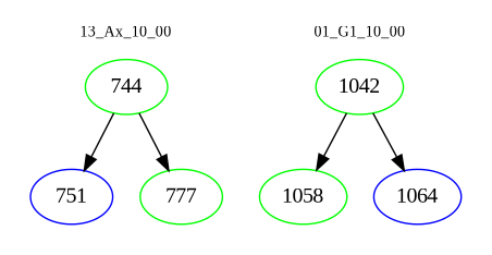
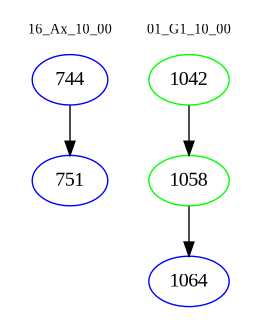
  digraph {
    fontname="Liberation Serif"
    node [color=green fontname="Liberation Serif"]
    edge [color=black fontname="Liberation Serif"]
-   n1 [label=744]
+   n1 [color=blue label=744]
    n2 [color=blue label=751]
-   n3 [label=777]
    n4 [label=1058]
    n5 [label=1042]
    n6 [color=blue label=1064]
    subgraph cluster_1 {
      color=white
      fontsize=10
-     label="13_Ax_10_00"
+     label="16_Ax_10_00"
      n1
      n2
-     n3
    }
    subgraph cluster_2 {
      color=white
      fontsize=10
      label="01_G1_10_00"
      n4
      n5
      n6
    }
    n1 -> n2
-   n1 -> n3
-   n5 -> n6
+   n4 -> n6
    n5 -> n4
  }
